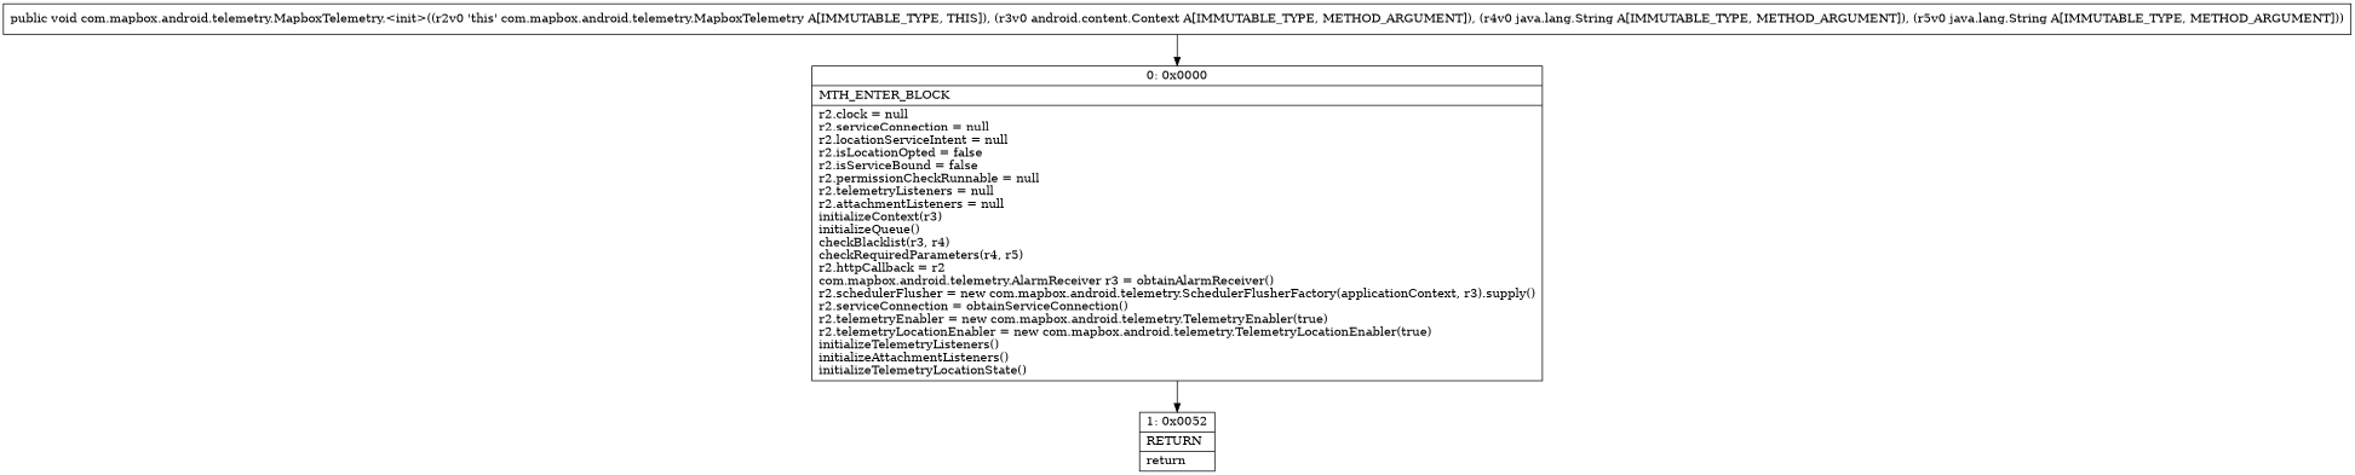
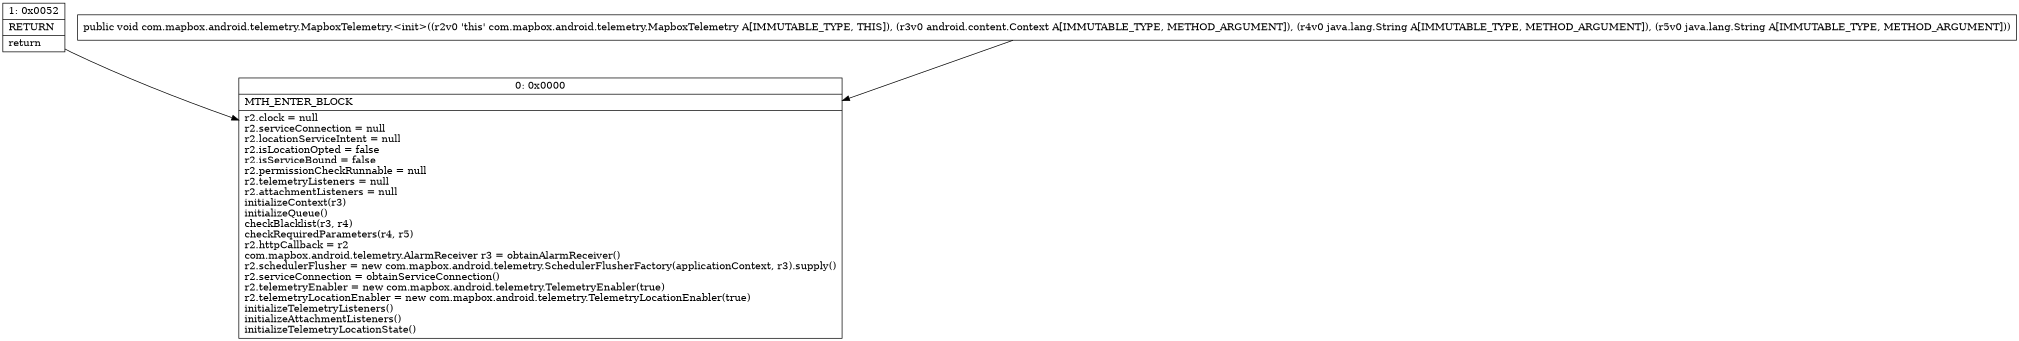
  digraph {
    node [shape=record]
    n1 [label="{0\:\ 0x0000|MTH_ENTER_BLOCK\l|r2.clock = null\lr2.serviceConnection = null\lr2.locationServiceIntent = null\lr2.isLocationOpted = false\lr2.isServiceBound = false\lr2.permissionCheckRunnable = null\lr2.telemetryListeners = null\lr2.attachmentListeners = null\linitializeContext(r3)\linitializeQueue()\lcheckBlacklist(r3, r4)\lcheckRequiredParameters(r4, r5)\lr2.httpCallback = r2\lcom.mapbox.android.telemetry.AlarmReceiver r3 = obtainAlarmReceiver()\lr2.schedulerFlusher = new com.mapbox.android.telemetry.SchedulerFlusherFactory(applicationContext, r3).supply()\lr2.serviceConnection = obtainServiceConnection()\lr2.telemetryEnabler = new com.mapbox.android.telemetry.TelemetryEnabler(true)\lr2.telemetryLocationEnabler = new com.mapbox.android.telemetry.TelemetryLocationEnabler(true)\linitializeTelemetryListeners()\linitializeAttachmentListeners()\linitializeTelemetryLocationState()\l}"]
    n2 [label="{1\:\ 0x0052|RETURN\l|return\l}"]
    n3 [label="{public void com.mapbox.android.telemetry.MapboxTelemetry.\<init\>((r2v0 'this' com.mapbox.android.telemetry.MapboxTelemetry A[IMMUTABLE_TYPE, THIS]), (r3v0 android.content.Context A[IMMUTABLE_TYPE, METHOD_ARGUMENT]), (r4v0 java.lang.String A[IMMUTABLE_TYPE, METHOD_ARGUMENT]), (r5v0 java.lang.String A[IMMUTABLE_TYPE, METHOD_ARGUMENT])) }"]
-   n1 -> n2
+   n2 -> n1
    n3 -> n1
  }
